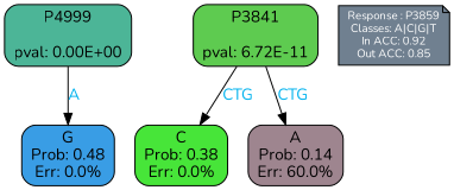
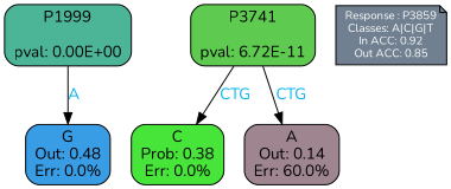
  digraph {
    fontname=Nunito
    ranksep=equally
    splines=polylines
    node [color=black fontname=Nunito shape=box style="filled, rounded"]
    edge [fontcolor=deepskyblue2 fontname=Nunito]
-   n1 [fillcolor="#399de5" label="G\nProb: 0.48\nErr: 0.0%"]
+   n1 [fillcolor="#399de5" label="G\nOut: 0.48\nErr: 0.0%"]
    n2 [fillcolor="#47e539" label="C\nProb: 0.38\nErr: 0.0%"]
-   n3 [fillcolor="#9e858f" label="A\nProb: 0.14\nErr: 60.0%"]
+   n3 [fillcolor="#9e858f" label="A\nOut: 0.14\nErr: 60.0%"]
    n4 [align=left fillcolor=slategray fontcolor=white fontsize=10 label="Response : P3859\nClasses: A|C|G|T\nIn ACC: 0.92\nOut ACC: 0.85\n" shape=note style=filled]
-   n5 [fillcolor="#4cb597" label="P4999\n\npval: 0.00E+00"]
-   n6 [fillcolor="#5ecb50" label="P3841\n\npval: 6.72E-11"]
+   n5 [fillcolor="#4cb597" label="P1999\n\npval: 0.00E+00"]
+   n6 [fillcolor="#5ecb50" label="P3741\n\npval: 6.72E-11"]
    subgraph sub_1 {
      rank=same
      n1
      n2
      n3
    }
    subgraph sub_2 {
      rank=same
      n4
      n5
    }
    n5 -> n1 [label=A]
    n6 -> n2 [label=CTG]
    n6 -> n3 [label=CTG]
  }
